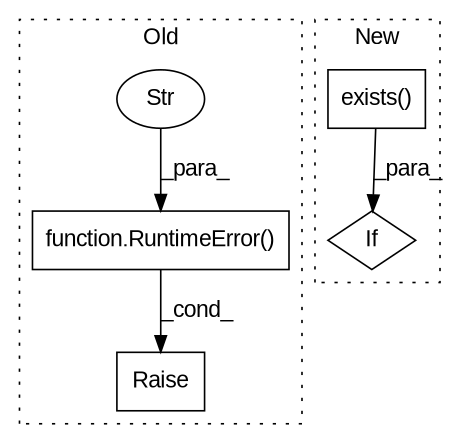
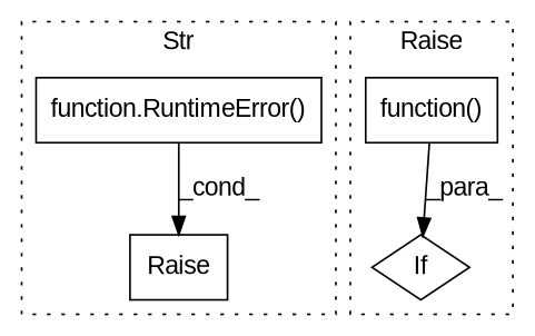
  digraph {
    fontname="Liberation Sans"
    node [a=75 fontname="Liberation Sans" shape=box]
    edge [fontname="Liberation Sans"]
    n1 [l="13,1" label="function.RuntimeError()" s="3612,3659"]
-   n2 [a=66 l=34 label=Str s=3625 shape=ellipse]
    n3 [a=91 l=6 label=Raise s=3606]
-   n4 [l=21 label="exists()" s=4308]
+   n4 [l=21 label="function()" s=4308]
    n5 [a=96 l=3 label=If s=4301 shape=diamond]
    subgraph cluster_1 {
-     label=Old
+     label=Str
      style=dotted
      n1
-     n2
      n3
    }
    subgraph cluster_2 {
-     label=New
+     label=Raise
      style=dotted
      n4
      n5
    }
    n1 -> n3 [label=_cond_]
-   n2 -> n1 [label=_para_]
    n4 -> n5 [label=_para_]
  }
